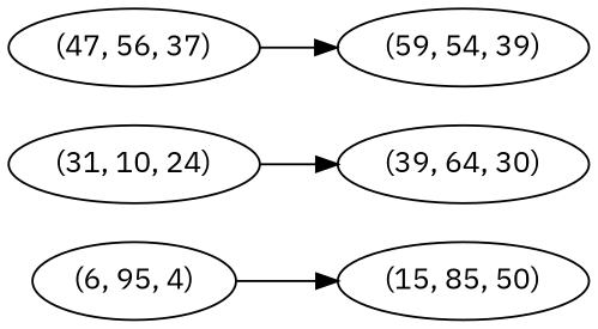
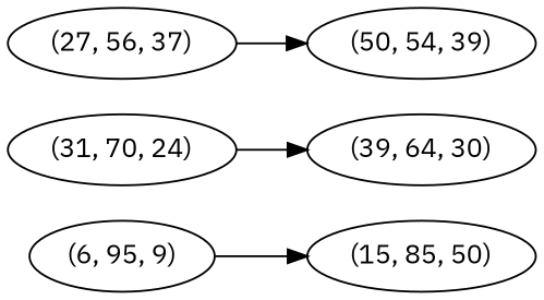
  digraph {
    fontname="IBM Plex Sans"
    rankdir=LR
    node [fontname="IBM Plex Sans"]
    edge [fontname="IBM Plex Sans"]
    n1 [label="(15, 85, 50)"]
-   "(6, 95, 4)"
-   "(31, 70, 24)" [label="(31, 10, 24)"]
+   "(6, 95, 4)" [label="(6, 95, 9)"]
+   "(31, 70, 24)"
    "(39, 64, 30)"
-   "(47, 56, 37)"
-   "(50, 54, 39)" [label="(59, 54, 39)"]
+   "(47, 56, 37)" [label="(27, 56, 37)"]
+   "(50, 54, 39)"
    "(6, 95, 4)" -> n1
    "(31, 70, 24)" -> "(39, 64, 30)"
    "(47, 56, 37)" -> "(50, 54, 39)"
  }
